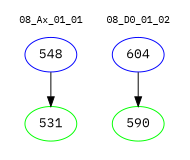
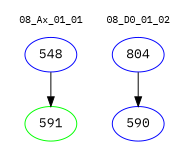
  digraph {
    fontname="IBM Plex Mono"
    node [color=blue fontname="IBM Plex Mono"]
    edge [color=black fontname="IBM Plex Mono"]
    n1 [label=548]
-   n2 [color=green label=531]
-   n3 [label=604]
-   n4 [color=green label=590]
+   n2 [color=green label=591]
+   n3 [label=804]
+   n4 [label=590]
    subgraph cluster_1 {
      color=white
      fontsize=10
      label="08_Ax_01_01"
      n1
      n2
    }
    subgraph cluster_2 {
      color=white
      fontsize=10
      label="08_D0_01_02"
      n3
      n4
    }
    n1 -> n2
    n3 -> n4
  }
